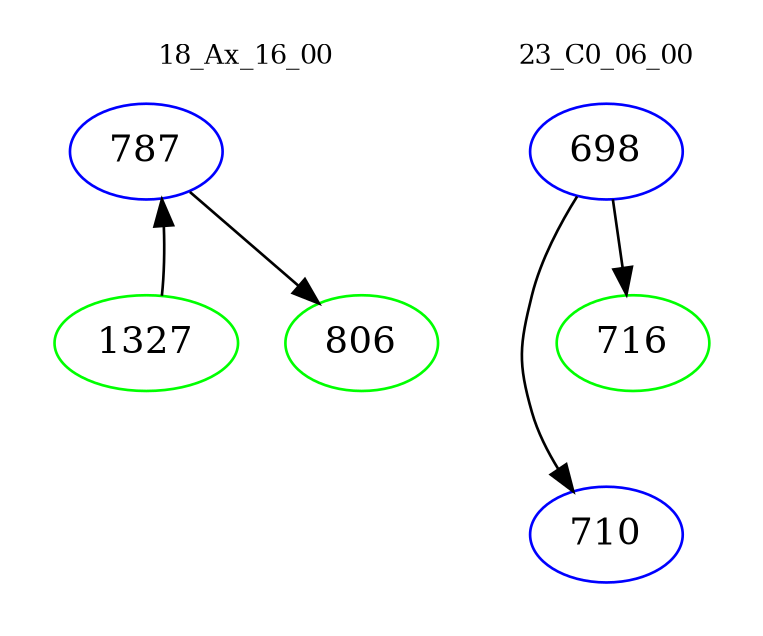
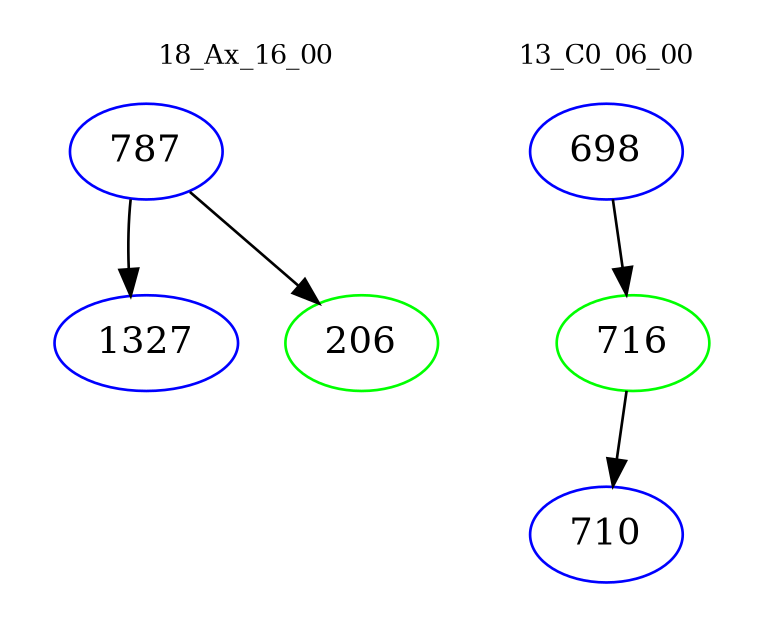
  digraph {
    node [color=blue]
    edge [color=black]
    n1 [label=787]
-   n2 [color=green label=1327]
-   n3 [color=green label=806]
+   n2 [label=1327]
+   n3 [color=green label=206]
    n4 [label=698]
    n5 [label=710]
    n6 [color=green label=716]
    subgraph cluster_1 {
      color=white
      fontsize=10
      label="18_Ax_16_00"
      n1
      n2
      n3
    }
    subgraph cluster_2 {
      color=white
      fontsize=10
-     label="23_C0_06_00"
+     label="13_C0_06_00"
      n4
      n5
      n6
    }
-   n2 -> n1
+   n1 -> n2
    n1 -> n3
-   n4 -> n5
+   n6 -> n5
    n4 -> n6
  }
